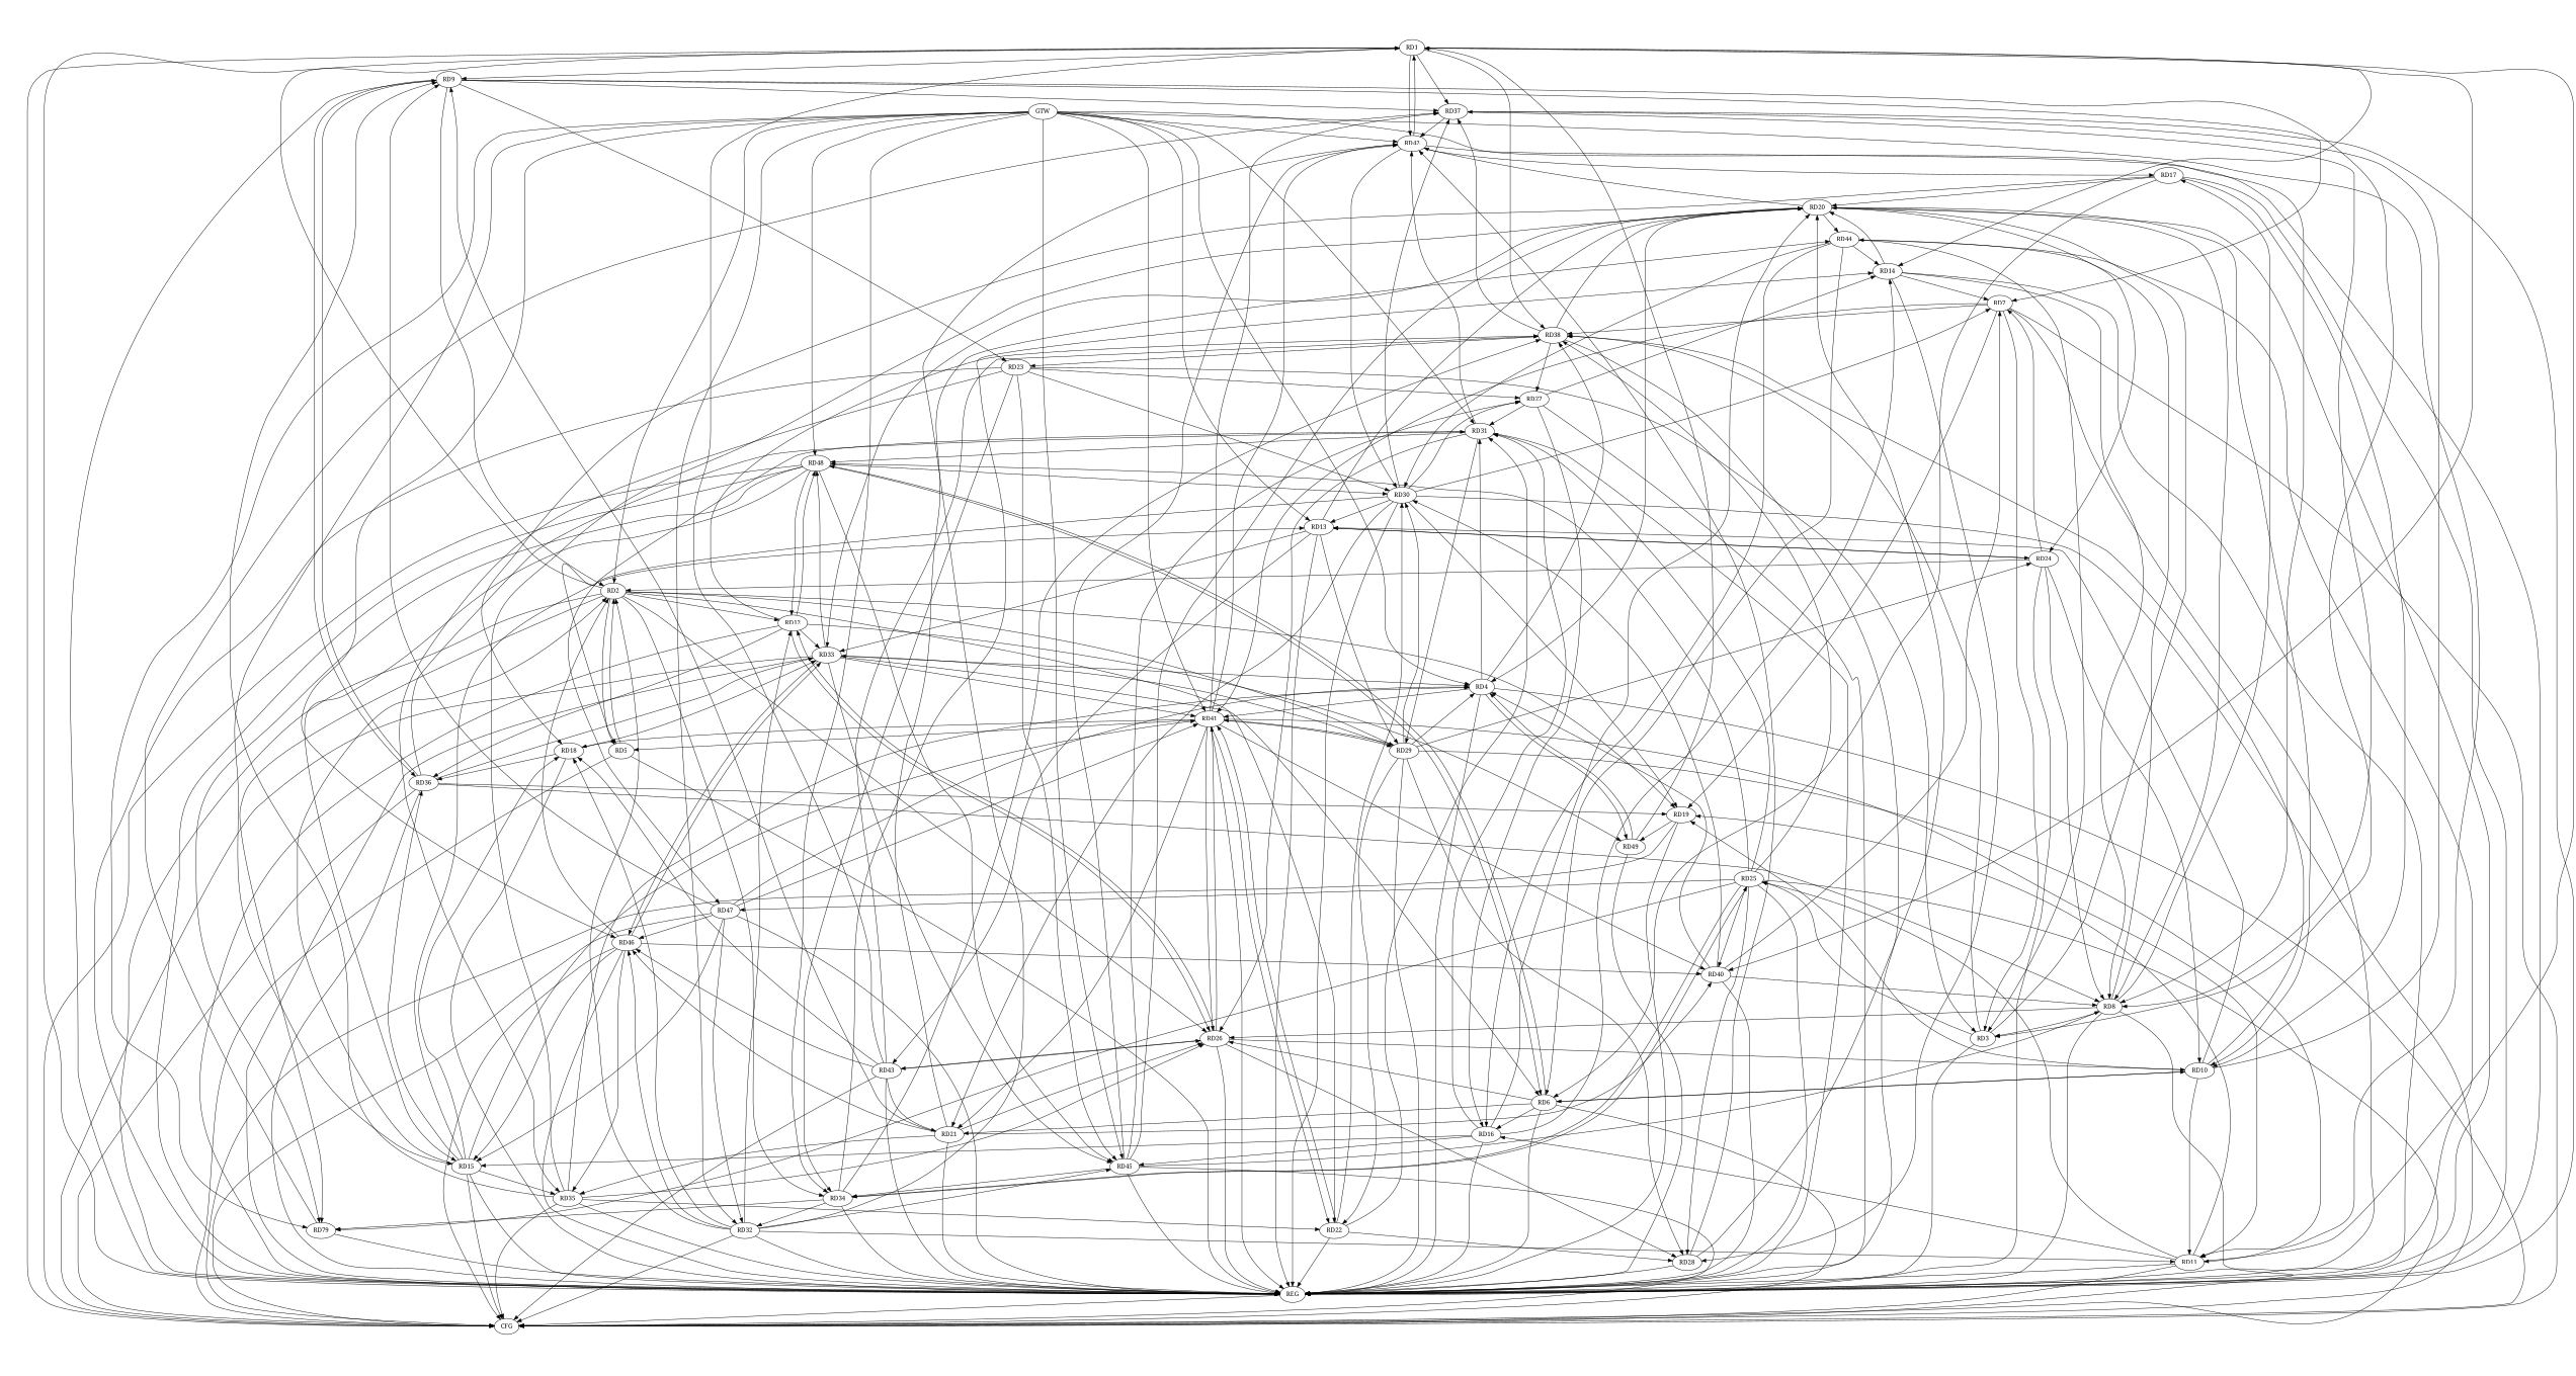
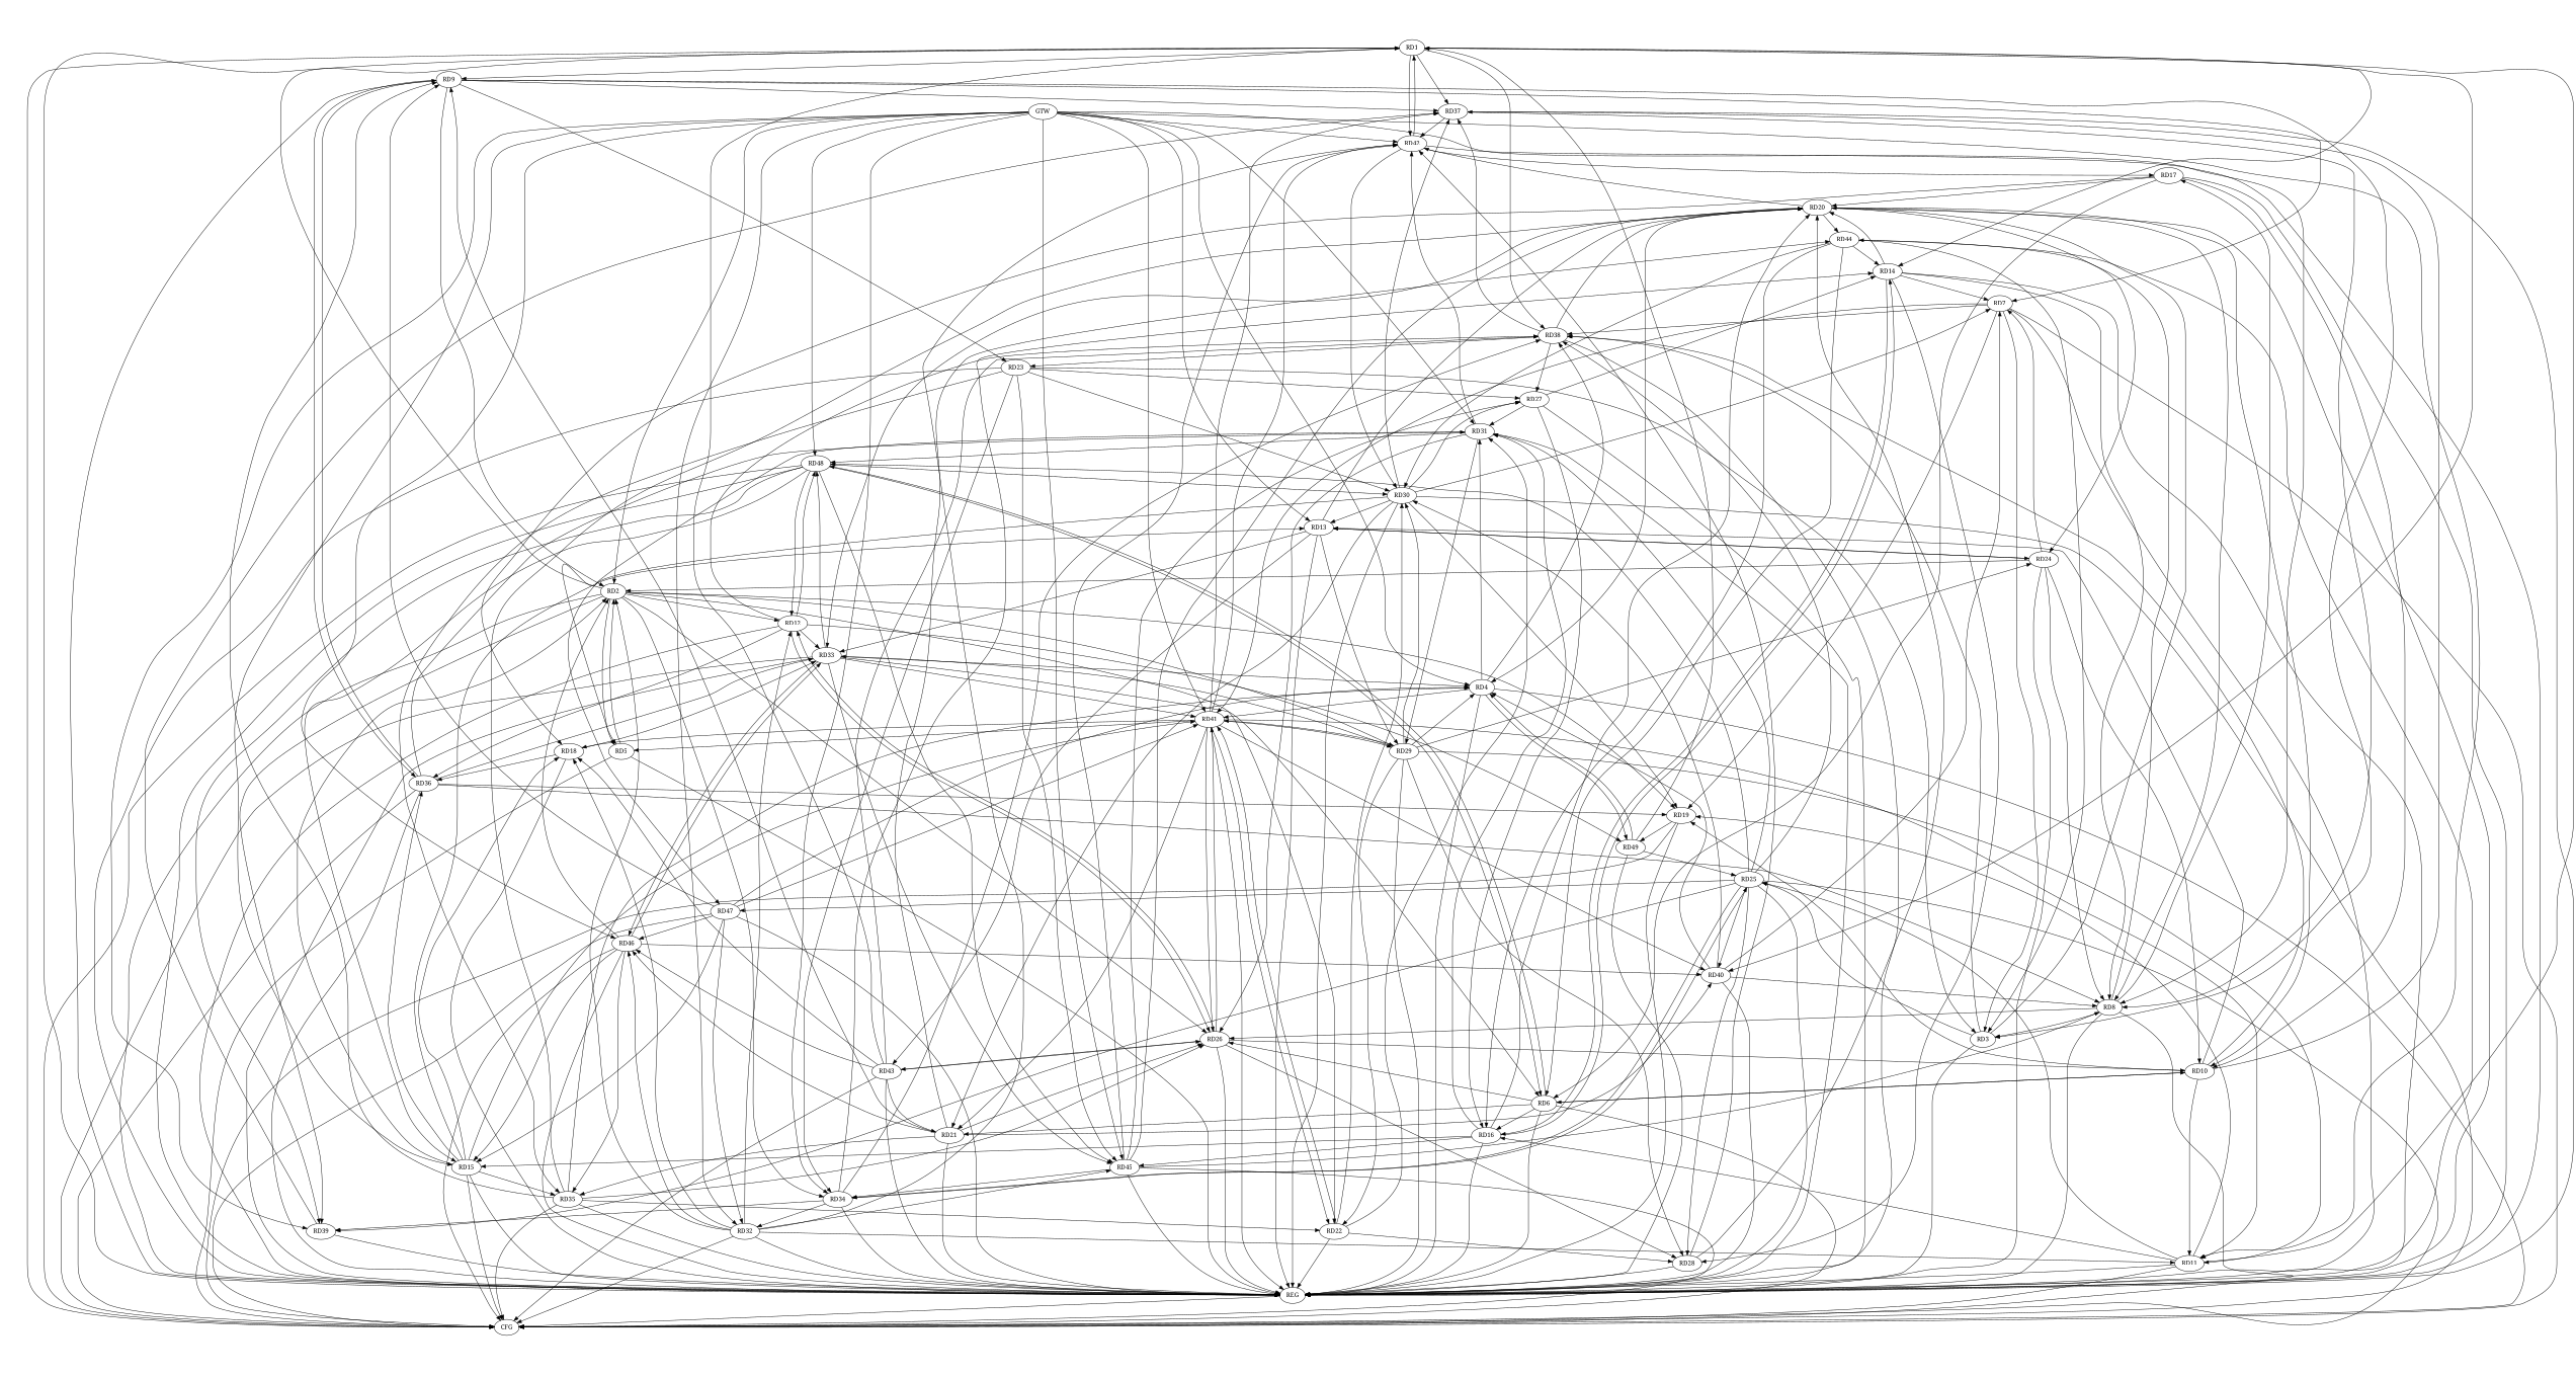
  strict digraph {
    fontname="Noto Serif"
    node [fontname="Noto Serif"]
    edge [fontname="Noto Serif"]
    n1 [label=RD1]
    n2 [label=RD9]
    n3 [label=RD14]
    n4 [label=RD37]
    n5 [label=RD38]
    n6 [label=RD40]
    n7 [label=RD42]
    n8 [label=REG]
    n9 [label=CFG]
    n10 [label=RD2]
    n11 [label=RD3]
    n12 [label=RD7]
    n13 [label=RD23]
    n14 [label=RD36]
    n15 [label=RD20]
    n16 [label=RD16]
    n17 [label=RD8]
    n18 [label=RD28]
    n19 [label=RD27]
    n20 [label=RD4]
    n21 [label=RD30]
    n22 [label=RD17]
    n23 [label=RD5]
    n24 [label=RD12]
    n25 [label=RD19]
    n26 [label=RD22]
    n27 [label=RD26]
    n28 [label=RD29]
    n29 [label=RD34]
-   n30 [label=RD79]
+   n30 [label=RD39]
    n31 [label=RD49]
    n32 [label=RD48]
    n33 [label=RD33]
    n34 [label=RD31]
    n35 [label=RD41]
    n36 [label=RD10]
    n37 [label=RD43]
    n38 [label=RD11]
    n39 [label=RD24]
    n40 [label=RD25]
    n41 [label=RD32]
    n42 [label=RD44]
    n43 [label=RD47]
    n44 [label=RD21]
    n45 [label=RD18]
    n46 [label=RD6]
    n47 [label=RD13]
    n48 [label=RD15]
    n49 [label=RD45]
    n50 [label=RD35]
    n51 [label=RD46]
    n52 [label=GTW]
    n1 -> n2
    n1 -> n3
    n1 -> n4
    n1 -> n5
    n1 -> n6
    n1 -> n7
    n1 -> n8
    n1 -> n9
    n2 -> n4
    n2 -> n8
    n2 -> n10
    n2 -> n11
    n2 -> n12
    n2 -> n13
    n2 -> n14
    n3 -> n8
    n3 -> n12
    n3 -> n15
+   n3 -> n16
    n3 -> n17
    n3 -> n18
    n4 -> n7
    n4 -> n8
    n4 -> n17
    n5 -> n4
    n5 -> n8
    n5 -> n13
    n5 -> n15
    n5 -> n19
    n6 -> n8
    n6 -> n12
    n6 -> n17
    n6 -> n20
    n6 -> n21
    n7 -> n1
    n7 -> n8
    n7 -> n21
    n7 -> n22
    n8 -> n9
    n10 -> n1
    n10 -> n8
    n10 -> n23
    n10 -> n24
    n10 -> n25
    n10 -> n26
    n10 -> n27
    n10 -> n28
    n10 -> n29
    n10 -> n30
    n11 -> n5
    n11 -> n8
    n11 -> n15
    n11 -> n40
    n12 -> n5
    n12 -> n8
    n12 -> n9
    n12 -> n11
    n12 -> n25
    n12 -> n35
    n13 -> n8
    n13 -> n11
    n13 -> n19
    n13 -> n21
    n13 -> n29
    n13 -> n49
    n13 -> n50
    n14 -> n2
    n14 -> n8
    n14 -> n9
    n14 -> n17
    n14 -> n25
    n14 -> n33
    n14 -> n34
    n15 -> n7
    n15 -> n8
    n15 -> n17
    n15 -> n20
    n15 -> n33
    n15 -> n36
    n15 -> n39
    n15 -> n42
    n16 -> n3
    n16 -> n8
    n16 -> n15
    n16 -> n34
    n16 -> n48
    n16 -> n49
    n17 -> n8
    n17 -> n9
    n17 -> n11
    n17 -> n22
    n17 -> n27
    n17 -> n42
    n18 -> n7
    n18 -> n8
    n18 -> n15
    n19 -> n3
    n19 -> n8
    n19 -> n16
    n19 -> n34
    n20 -> n5
    n20 -> n8
    n20 -> n9
    n20 -> n31
    n20 -> n34
    n20 -> n35
    n21 -> n4
    n21 -> n8
    n21 -> n9
    n21 -> n12
    n21 -> n19
    n21 -> n25
    n21 -> n43
    n21 -> n44
    n21 -> n47
    n22 -> n8
    n22 -> n15
    n22 -> n36
    n22 -> n45
    n22 -> n46
    n23 -> n8
    n23 -> n9
    n23 -> n10
    n24 -> n5
    n24 -> n8
    n24 -> n14
    n24 -> n27
    n24 -> n31
    n24 -> n32
    n24 -> n33
    n25 -> n8
    n25 -> n9
    n25 -> n31
    n26 -> n8
    n26 -> n18
    n26 -> n21
    n26 -> n34
    n26 -> n35
    n27 -> n8
    n27 -> n18
    n27 -> n24
    n27 -> n35
    n27 -> n36
    n27 -> n37
    n28 -> n8
    n28 -> n18
    n28 -> n20
    n28 -> n21
    n28 -> n26
    n28 -> n33
    n28 -> n35
    n28 -> n38
    n28 -> n39
    n29 -> n3
    n29 -> n5
    n29 -> n8
    n29 -> n30
    n29 -> n40
    n29 -> n41
    n30 -> n4
    n30 -> n8
    n31 -> n1
    n31 -> n8
    n31 -> n20
+   n31 -> n40
    n32 -> n8
    n32 -> n9
    n32 -> n21
    n32 -> n24
    n32 -> n30
    n32 -> n46
    n32 -> n48
    n32 -> n49
    n33 -> n8
    n33 -> n9
    n33 -> n20
    n33 -> n32
    n33 -> n35
    n33 -> n46
    n33 -> n49
    n33 -> n51
    n34 -> n7
    n34 -> n8
    n34 -> n23
    n34 -> n27
    n34 -> n28
    n34 -> n32
    n35 -> n4
    n35 -> n6
    n35 -> n7
    n35 -> n8
    n35 -> n23
    n35 -> n26
    n35 -> n27
    n35 -> n28
    n35 -> n38
    n35 -> n44
    n35 -> n45
    n36 -> n4
    n36 -> n5
    n36 -> n25
    n36 -> n38
    n36 -> n46
    n36 -> n47
    n37 -> n1
    n37 -> n5
    n37 -> n8
    n37 -> n9
    n37 -> n27
    n37 -> n44
    n37 -> n45
    n37 -> n51
    n38 -> n1
    n38 -> n8
    n38 -> n9
    n38 -> n16
    n38 -> n25
    n38 -> n40
    n39 -> n8
    n39 -> n10
    n39 -> n12
    n39 -> n17
    n39 -> n36
    n39 -> n47
    n40 -> n5
    n40 -> n6
    n40 -> n8
    n40 -> n9
    n40 -> n18
    n40 -> n29
    n40 -> n30
    n40 -> n32
    n40 -> n34
    n40 -> n43
    n41 -> n7
    n41 -> n8
    n41 -> n9
    n41 -> n10
    n41 -> n24
    n41 -> n38
    n41 -> n45
    n41 -> n49
    n41 -> n51
    n42 -> n3
    n42 -> n8
    n42 -> n11
    n42 -> n16
    n42 -> n21
    n42 -> n46
    n43 -> n2
    n43 -> n8
    n43 -> n9
    n43 -> n20
    n43 -> n35
    n43 -> n41
    n43 -> n48
    n43 -> n51
    n44 -> n2
    n44 -> n6
    n44 -> n8
    n44 -> n27
    n44 -> n42
    n44 -> n50
    n44 -> n51
    n45 -> n8
    n45 -> n14
    n45 -> n33
    n46 -> n8
    n46 -> n9
    n46 -> n16
    n46 -> n27
    n46 -> n32
    n46 -> n36
    n46 -> n44
    n47 -> n8
    n47 -> n15
    n47 -> n28
    n47 -> n33
    n47 -> n37
    n47 -> n39
    n48 -> n8
    n48 -> n9
    n48 -> n10
    n48 -> n14
    n48 -> n35
    n48 -> n45
    n48 -> n47
    n48 -> n50
    n49 -> n7
    n49 -> n8
    n49 -> n9
    n49 -> n15
    n49 -> n17
    n49 -> n19
    n49 -> n29
    n50 -> n2
    n50 -> n8
    n50 -> n9
    n50 -> n15
    n50 -> n20
    n50 -> n26
    n50 -> n27
    n51 -> n6
    n51 -> n8
    n51 -> n9
    n51 -> n10
    n51 -> n33
    n51 -> n48
    n51 -> n50
    n52 -> n7
    n52 -> n10
    n52 -> n17
    n52 -> n20
    n52 -> n29
    n52 -> n30
    n52 -> n32
    n52 -> n34
    n52 -> n35
    n52 -> n38
    n52 -> n41
    n52 -> n47
    n52 -> n48
    n52 -> n49
    n52 -> n51
  }
